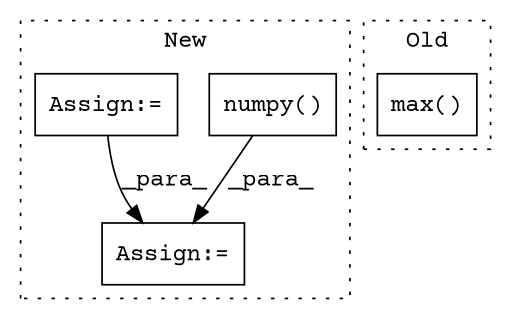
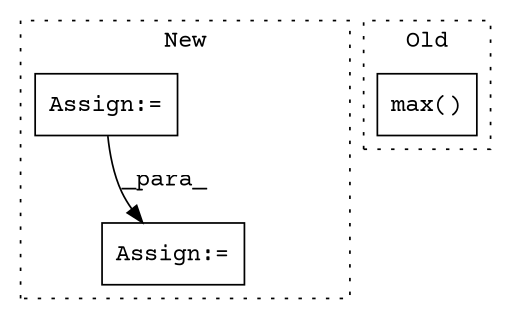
  digraph {
    fontname="Courier Prime"
    node [a=75 l=3 shape=box fontname="Courier Prime"]
    edge [fontname="Courier Prime"]
-   n1 [l=30 label="numpy()" s=17960]
    n2 [a=68 label="Assign:=" s=18269]
    n3 [a=68 label="Assign:=" s=18014]
    n4 [l=24 label="max()" s=17694]
    subgraph cluster_1 {
      label=New
      style=dotted
-     n1
      n2
      n3
    }
    subgraph cluster_2 {
      label=Old
      style=dotted
      n4
    }
-   n1 -> n2 [label=_para_]
    n3 -> n2 [label=_para_]
  }
